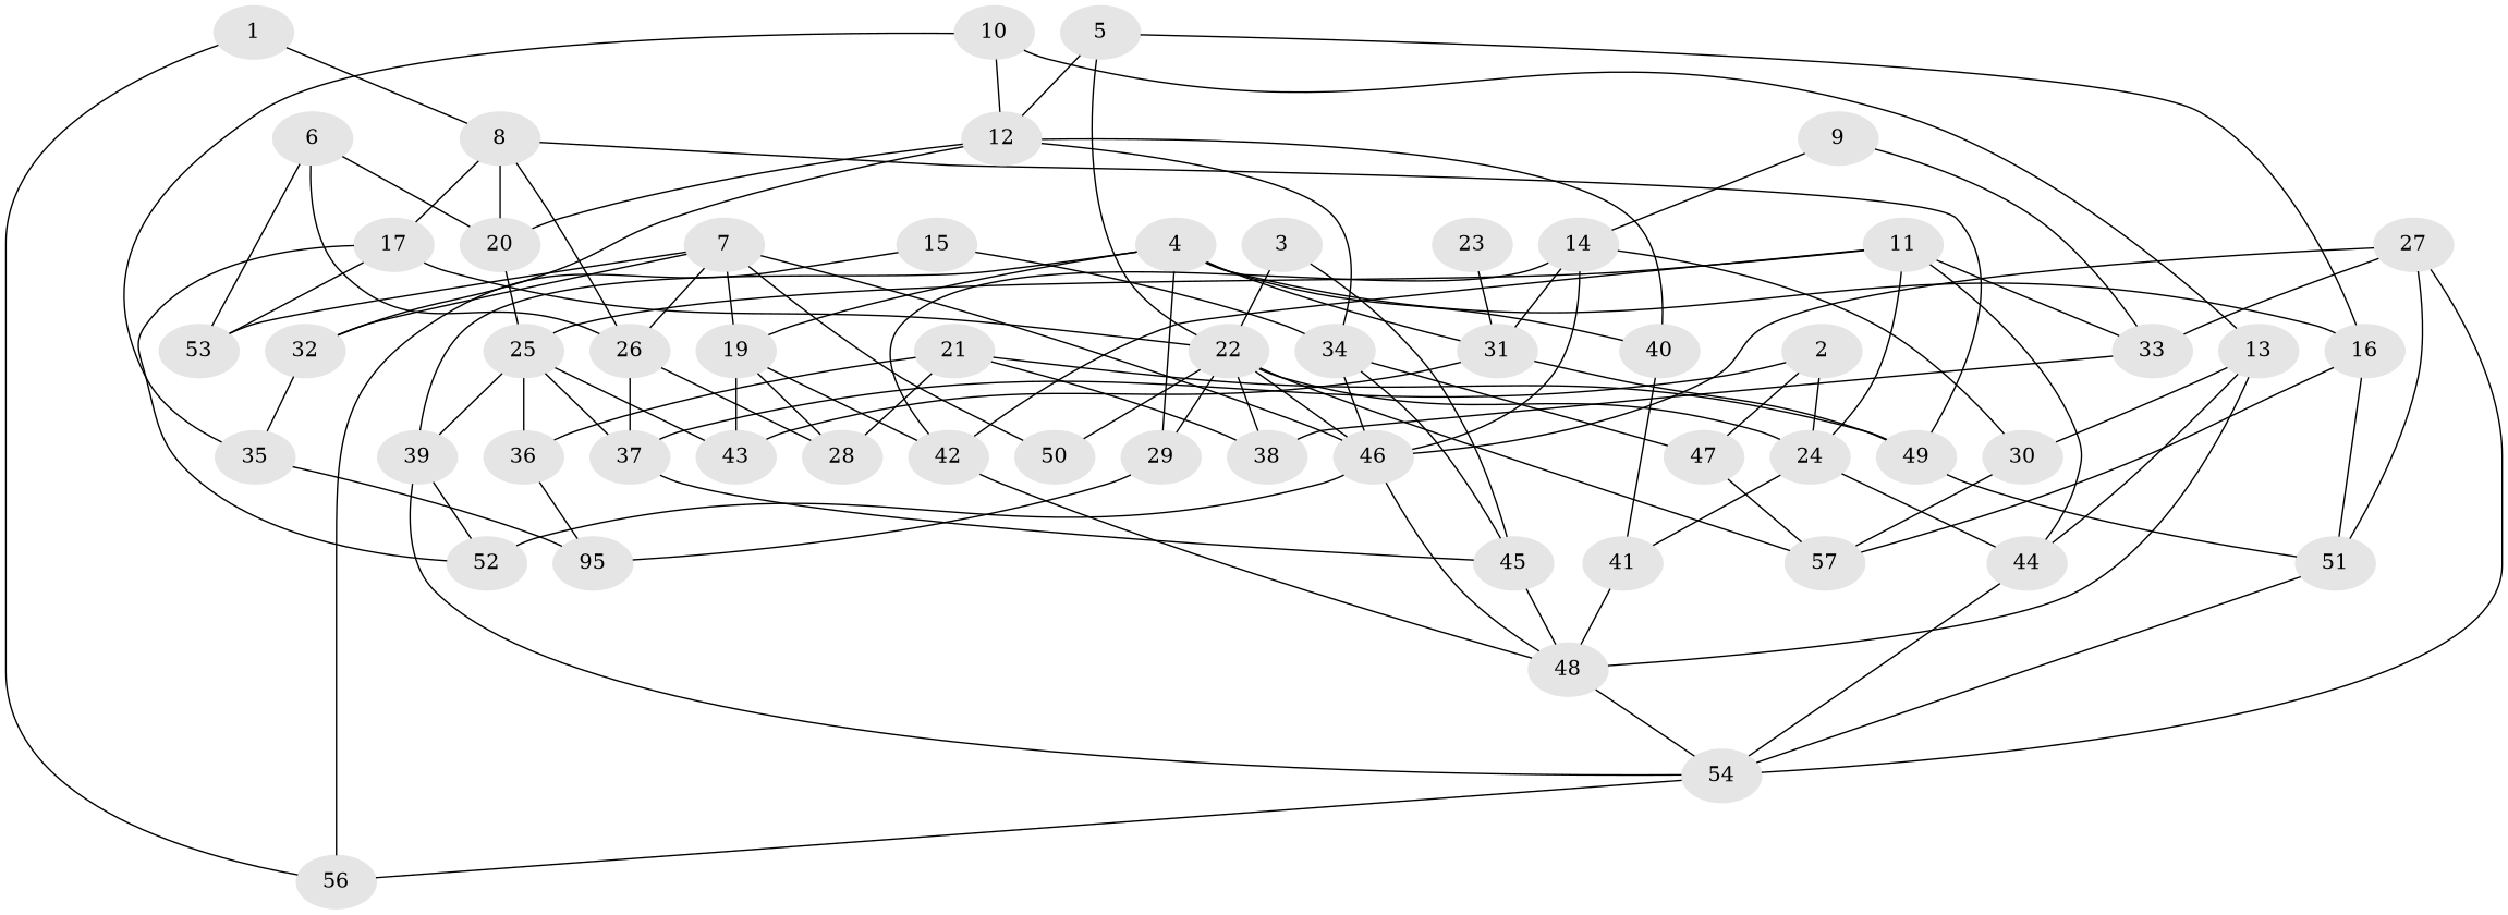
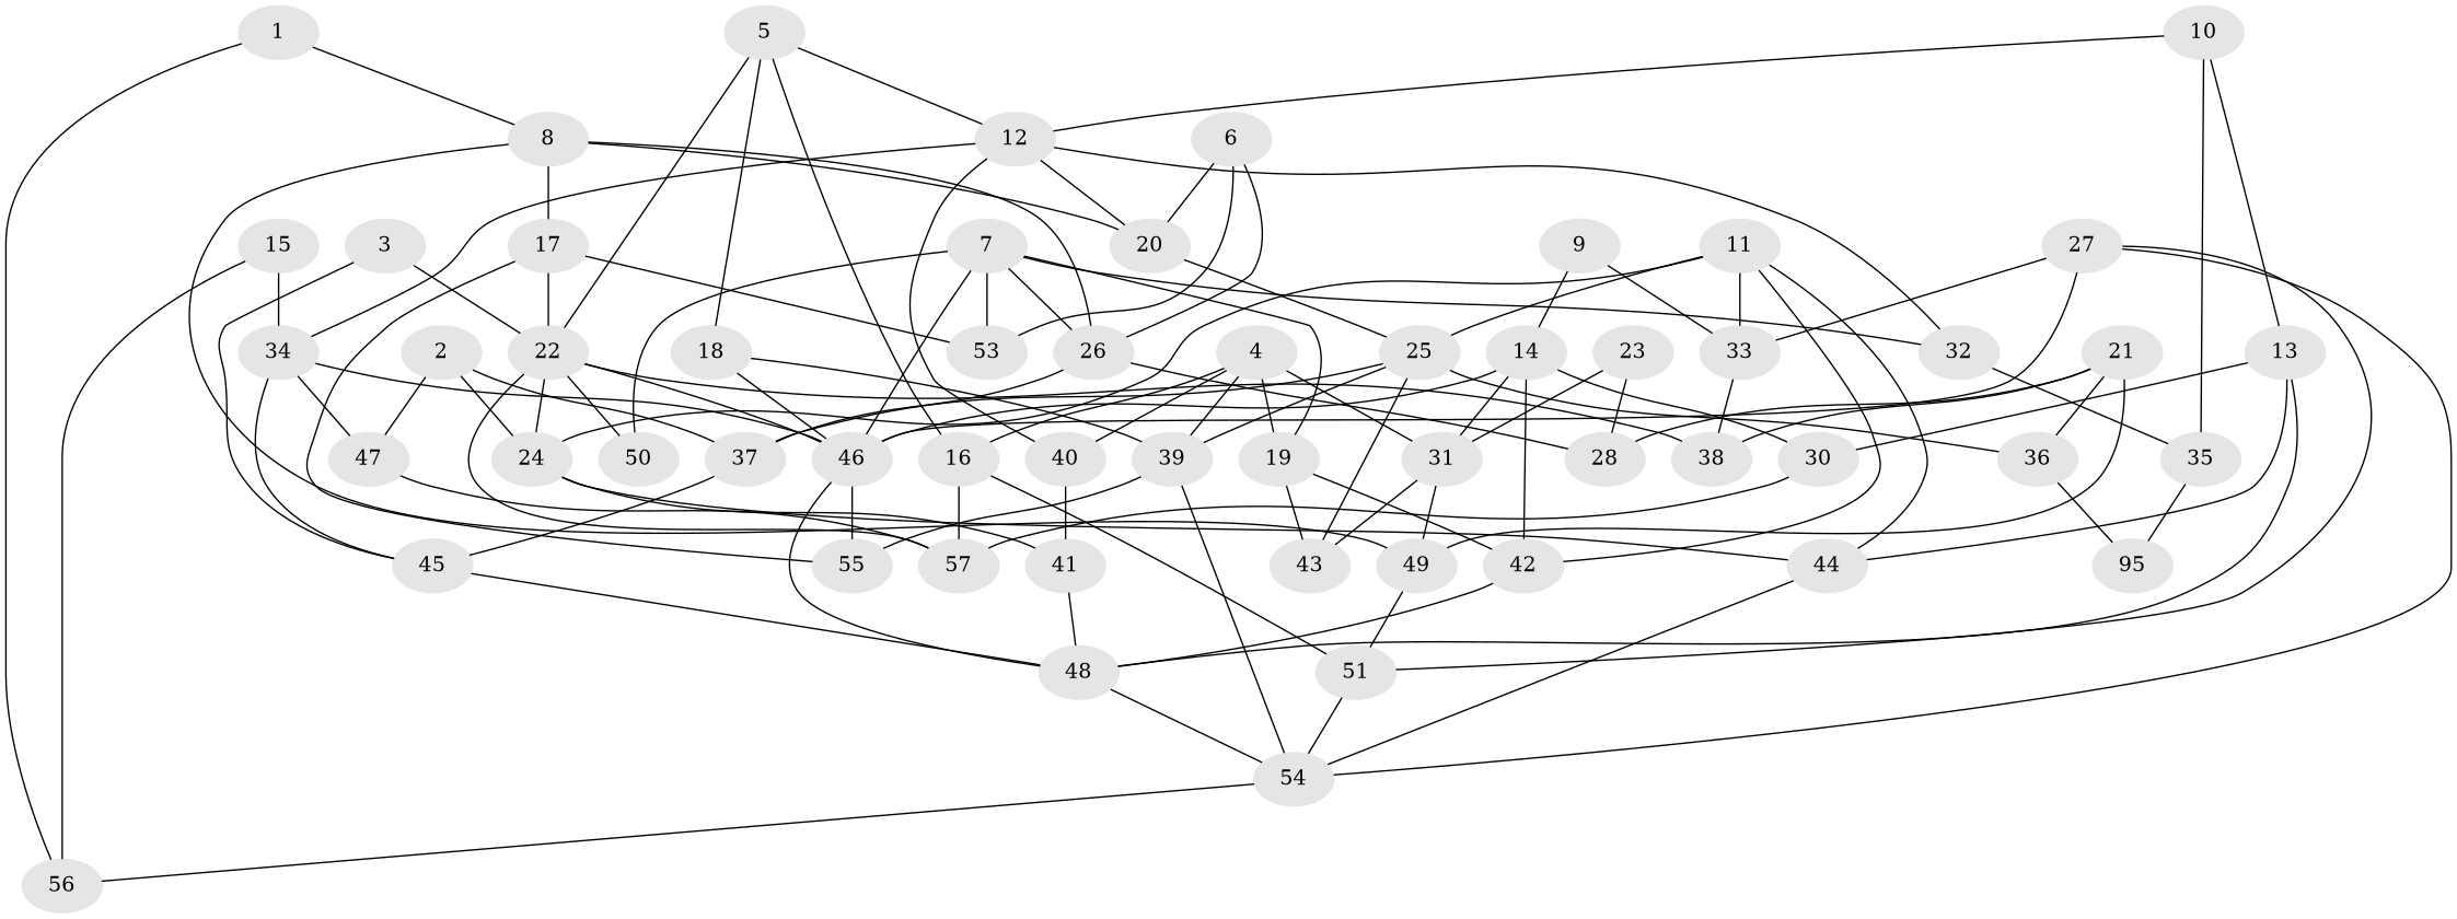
  graph {
    node [color=gray90 style=filled]
    1
    8
    56
    20
    26
    17
    49
    2
    24
    37
    47
    44
    41
    45
    57
    3
    22
-   29
    46
    50
    38
    48
    4
    16
    19
    31
    39
    40
    51
    42
    43
    n32 [label=95]
-   52
+   52 [label=55]
    54
    5
    12
+   18
    32
    34
    6
    53
    25
    28
    7
    35
    9
    14
    33
    30
    10
    13
    11
    36
    15
    21
    23
    27
    1 -- 8
    1 -- 56
    8 -- 20
    8 -- 26
    8 -- 17
    8 -- 49
    20 -- 25
    26 -- 37
    26 -- 28
    17 -- 22
    17 -- 52
    17 -- 53
    49 -- 51
    2 -- 24
    2 -- 37
    2 -- 47
    24 -- 44
    24 -- 41
    37 -- 45
    47 -- 57
    44 -- 54
    41 -- 48
    45 -- 48
    3 -- 45
    3 -- 22
    22 -- 24
    22 -- 57
-   22 -- 29
    22 -- 46
    22 -- 50
    22 -- 38
-   29 -- n32
    46 -- 48
    46 -- 52
    48 -- 54
-   4 -- 29
    4 -- 16
    4 -- 19
    4 -- 31
    4 -- 39
    4 -- 40
    16 -- 57
    16 -- 51
    19 -- 42
    19 -- 43
    31 -- 49
    31 -- 43
    39 -- 52
    39 -- 54
    40 -- 41
    51 -- 54
    42 -- 48
    54 -- 56
    5 -- 22
    5 -- 16
    5 -- 12
+   5 -- 18
    12 -- 20
    12 -- 40
    12 -- 32
    12 -- 34
+   18 -- 46
+   18 -- 39
    32 -- 35
    34 -- 47
    34 -- 45
    34 -- 46
    6 -- 20
    6 -- 26
    6 -- 53
    25 -- 37
    25 -- 39
    25 -- 43
    25 -- 36
    7 -- 26
    7 -- 46
    7 -- 50
    7 -- 19
    7 -- 32
    7 -- 53
    35 -- n32
    9 -- 14
    9 -- 33
    14 -- 46
    14 -- 31
    14 -- 42
    14 -- 30
    33 -- 38
    30 -- 57
    10 -- 12
    10 -- 35
    10 -- 13
    13 -- 44
    13 -- 48
    13 -- 30
    11 -- 24
    11 -- 44
    11 -- 42
    11 -- 25
    11 -- 33
    36 -- n32
    15 -- 56
    15 -- 34
    21 -- 49
    21 -- 38
    21 -- 28
    21 -- 36
    23 -- 31
-   19 -- 28
+   23 -- 28
    27 -- 46
    27 -- 51
    27 -- 54
    27 -- 33
  }
